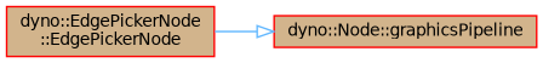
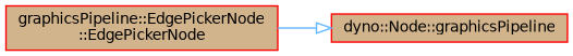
  digraph {
    rankdir=LR
    node [color=red fillcolor=tan fontname=Helvetica fontsize=10 shape=box style=filled]
-   n1 [fontcolor=black height=0.2 label="dyno::EdgePickerNode\l::EdgePickerNode" width=0.4]
+   n1 [fontcolor=black height=0.2 label="graphicsPipeline::EdgePickerNode\l::EdgePickerNode" width=0.4]
    n2 [height=0.2 label="dyno::Node::graphicsPipeline" width=0.4]
    n1 -> n2 [color=steelblue1 fontname=Helvetica fontsize=10 labelfontname=Helvetica labelfontsize=10 style=solid arrowhead=onormal]
  }
